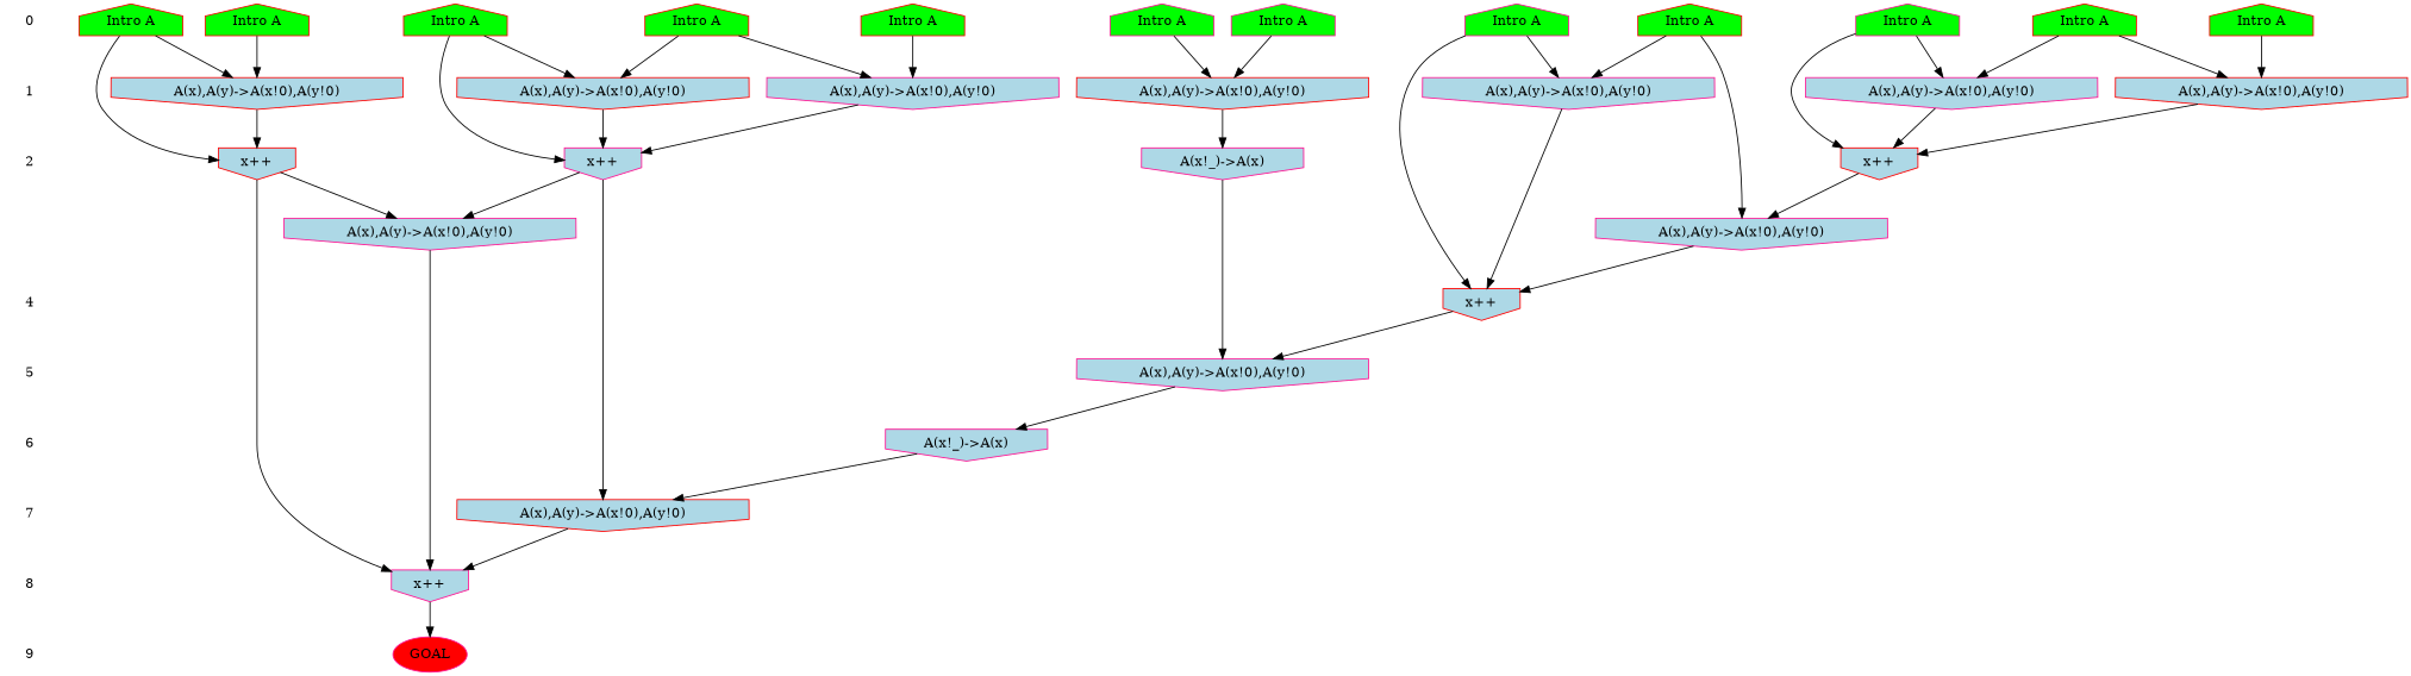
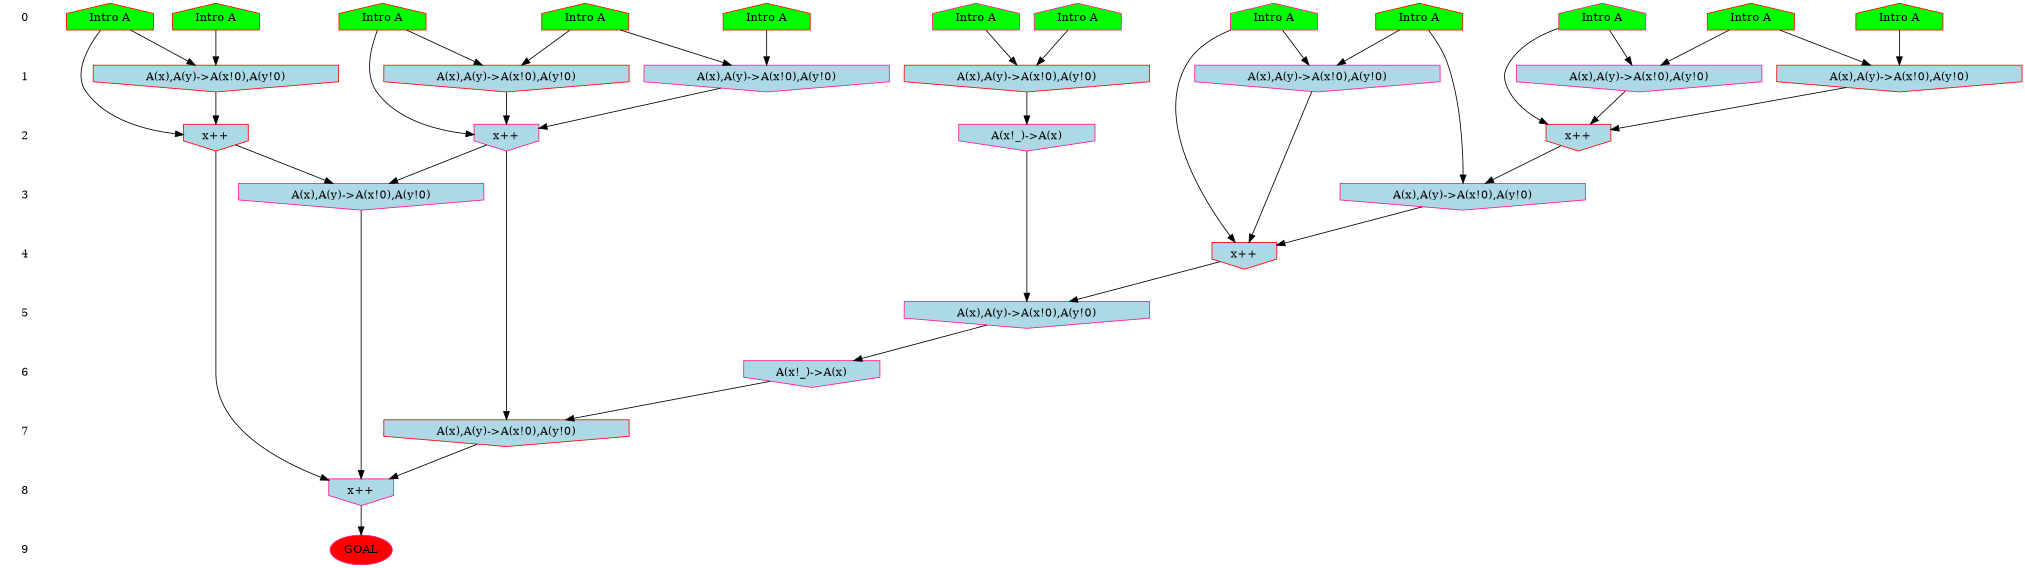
  digraph {
    ranksep=.5
    node [color=red shape=invhouse fillcolor=lightblue style=filled]
    0 [color=deeppink shape=plaintext fillcolor="" style=""]
    n2 [color=deeppink fillcolor=green label="Intro A" shape=house]
    n3 [fillcolor=green label="Intro A" shape=house]
    n4 [fillcolor=green label="Intro A" shape=house]
    n5 [fillcolor=green label="Intro A" shape=house]
    n6 [fillcolor=green label="Intro A" shape=house]
    n7 [fillcolor=green label="Intro A" shape=house]
    n8 [color=deeppink fillcolor=green label="Intro A" shape=house]
    n9 [fillcolor=green label="Intro A" shape=house]
    n10 [fillcolor=green label="Intro A" shape=house]
    n11 [color=deeppink fillcolor=green label="Intro A" shape=house]
    n12 [fillcolor=green label="Intro A" shape=house]
    n13 [color=deeppink fillcolor=green label="Intro A" shape=house]
    1 [shape=plaintext fillcolor="" style=""]
    n15 [label="A(x),A(y)->A(x!0),A(y!0)"]
    n16 [color=deeppink label="A(x),A(y)->A(x!0),A(y!0)"]
    n17 [color=deeppink label="A(x),A(y)->A(x!0),A(y!0)"]
    n18 [label="A(x),A(y)->A(x!0),A(y!0)"]
    n19 [label="A(x),A(y)->A(x!0),A(y!0)"]
    n20 [color=deeppink label="A(x),A(y)->A(x!0),A(y!0)"]
    n21 [label="A(x),A(y)->A(x!0),A(y!0)"]
    2 [color=deeppink shape=plaintext fillcolor="" style=""]
    n23 [label="x++"]
    n24 [label="x++"]
    n25 [color=deeppink label="A(x!_)->A(x)"]
    n26 [color=deeppink label="x++"]
+   3 [shape=plaintext fillcolor="" style=""]
    n28 [color=deeppink label="A(x),A(y)->A(x!0),A(y!0)"]
    n29 [color=deeppink label="A(x),A(y)->A(x!0),A(y!0)"]
    4 [shape=plaintext fillcolor="" style=""]
    n31 [label="x++"]
    5 [shape=plaintext fillcolor="" style=""]
    n33 [color=deeppink label="A(x),A(y)->A(x!0),A(y!0)"]
    6 [shape=plaintext fillcolor="" style=""]
    n35 [color=deeppink label="A(x!_)->A(x)"]
    7 [shape=plaintext fillcolor="" style=""]
    n37 [label="A(x),A(y)->A(x!0),A(y!0)"]
    8 [color=deeppink shape=plaintext fillcolor="" style=""]
    n39 [color=deeppink label="x++"]
    9 [color=deeppink shape=plaintext fillcolor="" style=""]
    n41 [color=deeppink fillcolor=red label=GOAL shape=""]
    subgraph sub_1 {
      rank=same
      0
      n2
      n3
      n4
      n5
      n6
      n7
      n8
      n9
      n10
      n11
      n12
      n13
    }
    subgraph sub_2 {
      rank=same
      1
      n15
      n16
      n17
      n18
      n19
      n20
      n21
    }
    subgraph sub_3 {
      rank=same
      2
      n23
      n24
      n25
      n26
    }
    subgraph sub_4 {
      rank=same
+     3
      n28
      n29
    }
    subgraph sub_5 {
      rank=same
      4
      n31
    }
    subgraph sub_6 {
      rank=same
      5
      n33
    }
    subgraph sub_7 {
      rank=same
      6
      n35
    }
    subgraph sub_8 {
      rank=same
      7
      n37
    }
    subgraph sub_9 {
      rank=same
      8
      n39
    }
    subgraph sub_10 {
      rank=same
      9
      n41
    }
    0 -> 1 [style=invis]
    n2 -> n20
    n2 -> n24
    n3 -> n16
    n3 -> n21
    n4 -> n15
    n4 -> n20
    n5 -> n21
    n5 -> n26
    n6 -> n18
    n7 -> n16
    n8 -> n17
    n8 -> n31
    n9 -> n15
    n10 -> n18
    n10 -> n23
    n11 -> n19
    n12 -> n17
    n12 -> n28
    n13 -> n19
    1 -> 2 [style=invis]
    n15 -> n24
    n16 -> n26
    n17 -> n31
    n18 -> n23
    n19 -> n25
    n20 -> n24
    n21 -> n26
+   2 -> 3 [style=invis]
    n23 -> n29
    n23 -> n39
    n24 -> n28
    n25 -> n33
    n26 -> n29
    n26 -> n37
+   3 -> 4 [style=invis]
    n28 -> n31
    n29 -> n39
    4 -> 5 [style=invis]
    n31 -> n33
    5 -> 6 [style=invis]
    n33 -> n35
    6 -> 7 [style=invis]
    n35 -> n37
    7 -> 8 [style=invis]
    n37 -> n39
    8 -> 9 [style=invis]
    n39 -> n41
  }
